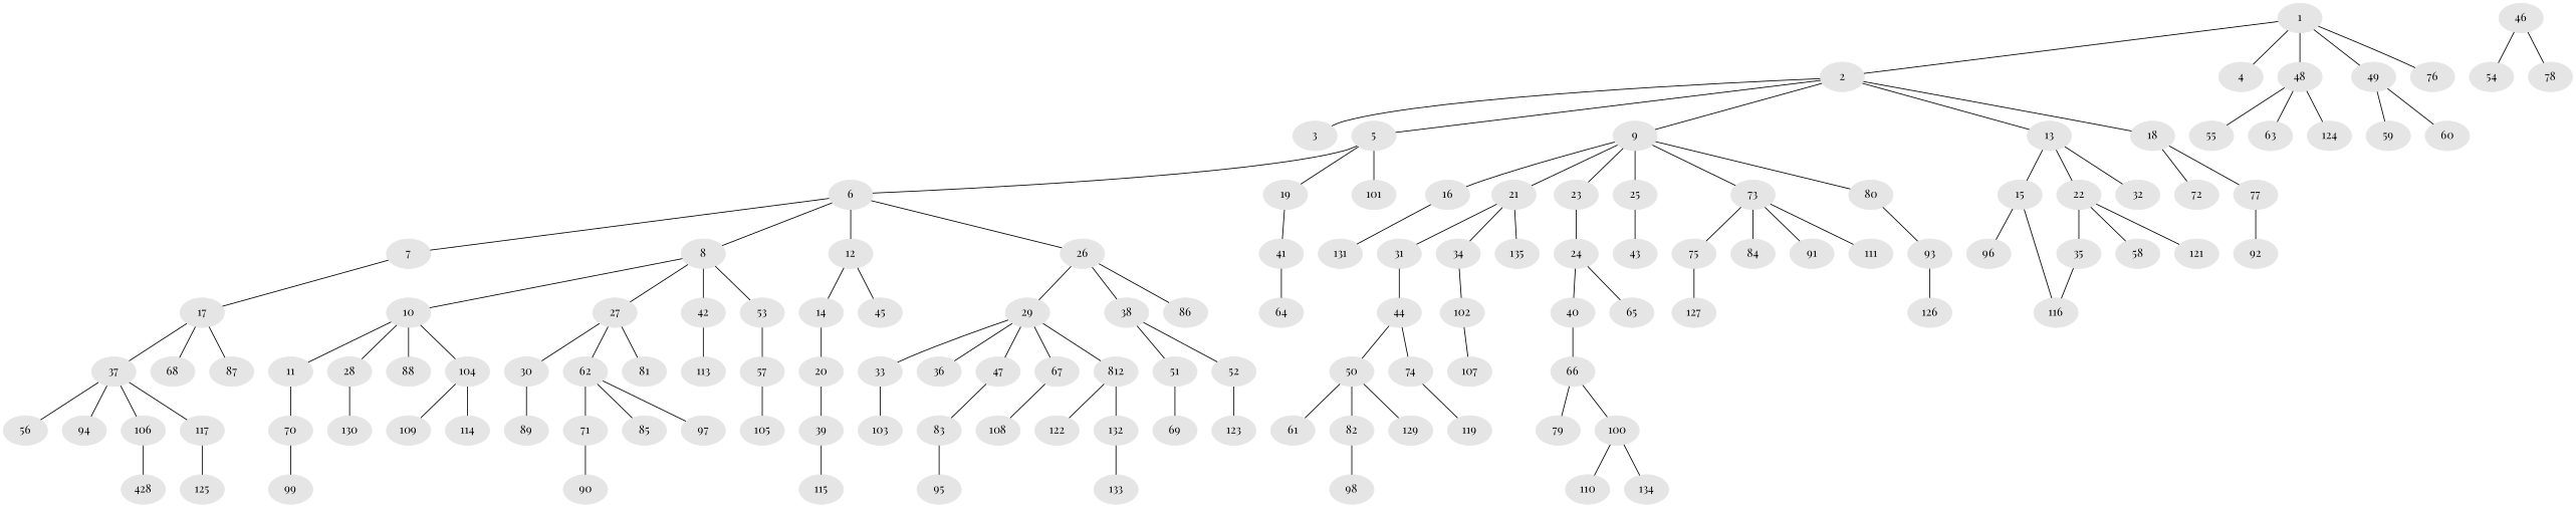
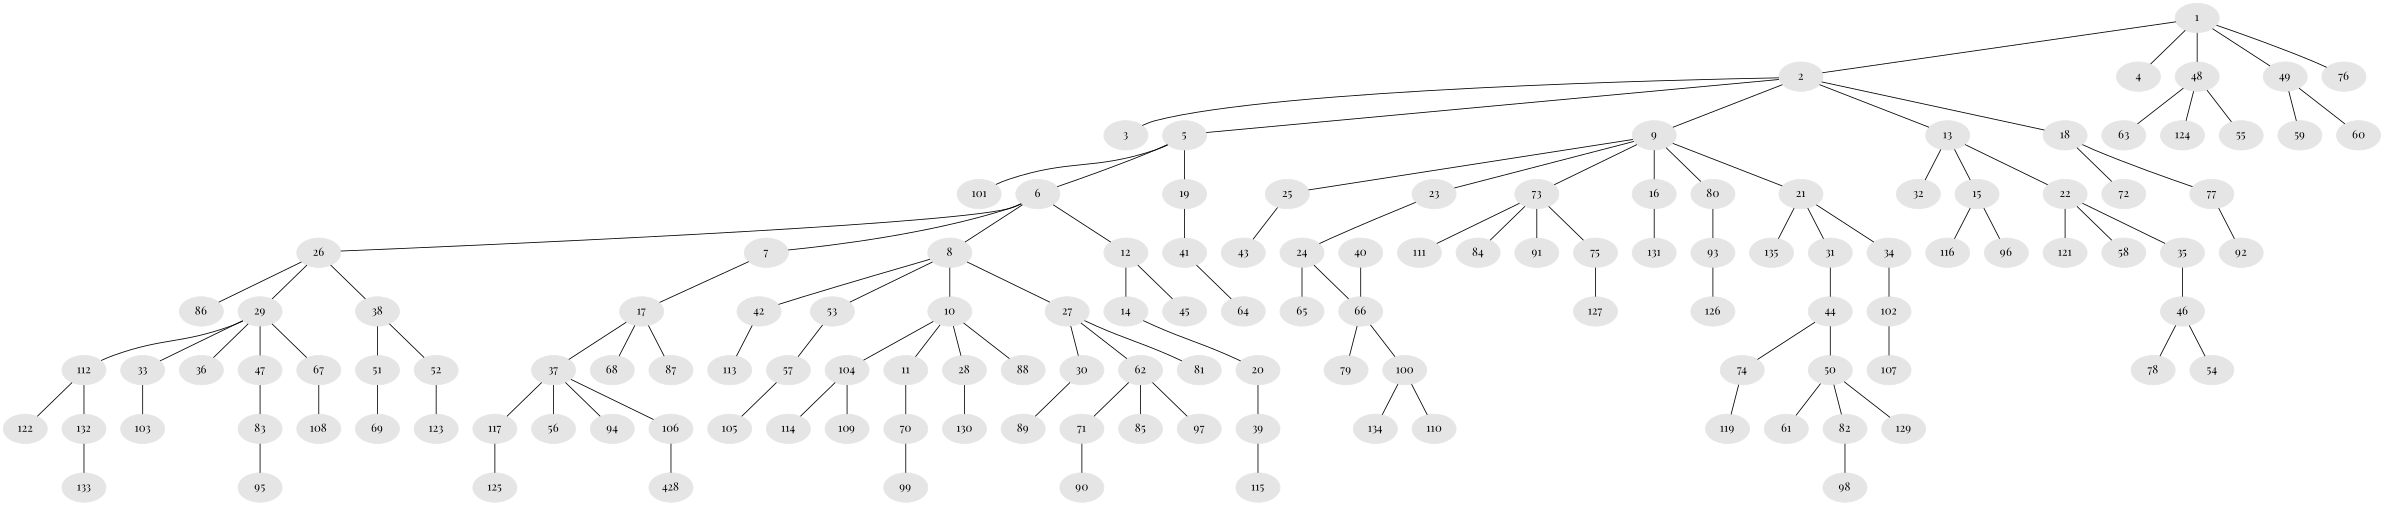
  graph {
    fontname="Playfair Display"
    node [color=gray90 fontname="Playfair Display" style=filled]
    edge [fontname="Playfair Display"]
    1
    2
    4
    48
    49
    76
    3
    5
    9
    13
    18
    55
    63
    124
    59
    60
    6
    19
    101
    16
    21
    23
    25
    73
    80
    15
    22
    32
    72
    77
    7
    8
    12
    26
    41
    17
    10
    27
    42
    53
    14
    45
    29
    38
    86
    37
    68
    87
    11
    28
    88
    104
    30
    62
    81
    113
    57
    131
    31
    34
    135
    24
    43
    75
    84
    91
    111
    93
    70
    130
    109
    114
    99
    20
    96
    116
    35
    58
    121
    39
    56
    94
    106
    117
    92
    64
    115
    44
    102
    46
    40
    65
    66
    33
    36
    47
    67
-   112 [label=812]
+   112
    51
    52
    89
    71
    85
    97
    103
    83
    108
    122
    132
    50
    74
    107
    54
    78
    n115 [label=428]
    125
    69
    123
    79
    100
    61
    82
    129
    119
    95
    98
    105
    90
    110
    134
    127
    126
    133
    1 -- 2
    1 -- 4
    1 -- 48
    1 -- 49
    1 -- 76
    2 -- 3
    2 -- 5
    2 -- 9
    2 -- 13
    2 -- 18
    48 -- 55
    48 -- 63
    48 -- 124
    49 -- 59
    49 -- 60
    5 -- 6
    5 -- 19
    5 -- 101
    9 -- 16
    9 -- 21
    9 -- 23
    9 -- 25
    9 -- 73
    9 -- 80
    13 -- 15
    13 -- 22
    13 -- 32
    18 -- 72
    18 -- 77
    6 -- 7
    6 -- 8
    6 -- 12
    6 -- 26
    19 -- 41
    16 -- 131
    21 -- 31
    21 -- 34
    21 -- 135
    23 -- 24
    25 -- 43
    73 -- 75
    73 -- 84
    73 -- 91
    73 -- 111
    80 -- 93
    15 -- 96
    15 -- 116
    22 -- 35
    22 -- 58
    22 -- 121
    77 -- 92
    7 -- 17
    8 -- 10
    8 -- 27
    8 -- 42
    8 -- 53
    12 -- 14
    12 -- 45
    26 -- 29
    26 -- 38
    26 -- 86
    41 -- 64
    17 -- 37
    17 -- 68
    17 -- 87
    10 -- 11
    10 -- 28
    10 -- 88
    10 -- 104
    27 -- 30
    27 -- 62
    27 -- 81
    42 -- 113
    53 -- 57
    14 -- 20
    29 -- 33
    29 -- 36
    29 -- 47
    29 -- 67
    29 -- 112
    38 -- 51
    38 -- 52
    37 -- 56
    37 -- 94
    37 -- 106
    37 -- 117
    11 -- 70
    28 -- 130
    104 -- 109
    104 -- 114
    30 -- 89
    62 -- 71
    62 -- 85
    62 -- 97
    57 -- 105
    31 -- 44
    34 -- 102
-   24 -- 40
+   24 -- 66
    24 -- 65
    75 -- 127
    93 -- 126
    70 -- 99
    20 -- 39
-   35 -- 116
+   35 -- 46
    39 -- 115
    106 -- n115
    117 -- 125
    44 -- 50
    44 -- 74
    102 -- 107
    46 -- 54
    46 -- 78
    40 -- 66
    66 -- 79
    66 -- 100
    33 -- 103
    47 -- 83
    67 -- 108
    112 -- 122
    112 -- 132
    51 -- 69
    52 -- 123
    71 -- 90
    83 -- 95
    132 -- 133
    50 -- 61
    50 -- 82
    50 -- 129
    74 -- 119
    100 -- 110
    100 -- 134
    82 -- 98
  }
